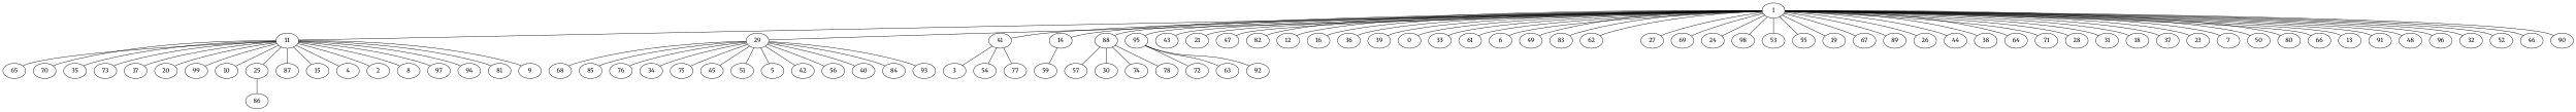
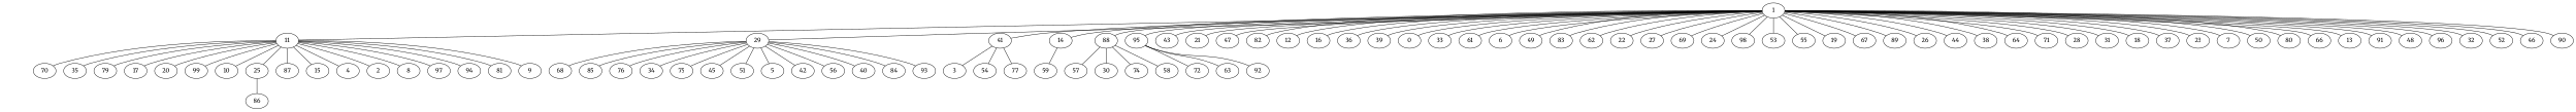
  strict graph {
    fontname=Merriweather
    node [fontname=Merriweather]
    edge [fontname=Merriweather]
    1
    11
    29
    41
    14
    88
    95
    43
    21
    47
    82
    12
    16
    36
    39
    0
    33
    61
    6
    49
    83
    62
+   22
    27
    69
    24
    98
    53
    55
    19
    67
    89
    26
    44
    38
    64
    71
    28
    31
    18
    37
    23
    7
    50
    80
    66
    13
    91
    48
    96
    32
    52
    46
    90
-   65
    70
    35
-   79 [label=73]
+   79
    17
    20
    99
    10
    25
    87
    15
    4
    2
    8
    97
    94
    81
    9
    68
    85
    76
    34
    75
    45
    51
    5
    42
    56
    40
    84
    93
    3
    54
    77
    59
    57
    30
    74
-   58 [label=78]
+   58
    72
    63
    92
    86
    1 -- 11
    1 -- 29
    1 -- 41
    1 -- 14
    1 -- 88
    1 -- 95
    1 -- 43
    1 -- 21
    1 -- 47
    1 -- 82
    1 -- 12
    1 -- 16
    1 -- 36
    1 -- 39
    1 -- 0
    1 -- 33
    1 -- 61
    1 -- 6
    1 -- 49
    1 -- 83
    1 -- 62
+   1 -- 22
    1 -- 27
    1 -- 69
    1 -- 24
    1 -- 98
    1 -- 53
    1 -- 55
    1 -- 19
    1 -- 67
    1 -- 89
    1 -- 26
    1 -- 44
    1 -- 38
    1 -- 64
    1 -- 71
    1 -- 28
    1 -- 31
    1 -- 18
    1 -- 37
    1 -- 23
    1 -- 7
    1 -- 50
    1 -- 80
    1 -- 66
    1 -- 13
    1 -- 91
    1 -- 48
    1 -- 96
    1 -- 32
    1 -- 52
    1 -- 46
    1 -- 90
-   11 -- 65
    11 -- 70
    11 -- 35
    11 -- 79
    11 -- 17
    11 -- 20
    11 -- 99
    11 -- 10
    11 -- 25
    11 -- 87
    11 -- 15
    11 -- 4
    11 -- 2
    11 -- 8
    11 -- 97
    11 -- 94
    11 -- 81
    11 -- 9
    29 -- 68
    29 -- 85
    29 -- 76
    29 -- 34
    29 -- 75
    29 -- 45
    29 -- 51
    29 -- 5
    29 -- 42
    29 -- 56
    29 -- 40
    29 -- 84
    29 -- 93
    41 -- 3
    41 -- 54
    41 -- 77
    14 -- 59
    88 -- 57
    88 -- 30
    88 -- 74
    88 -- 58
    95 -- 72
    95 -- 63
    95 -- 92
    25 -- 86
  }
